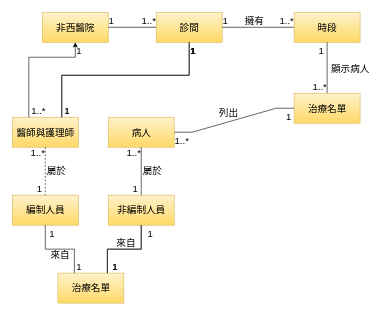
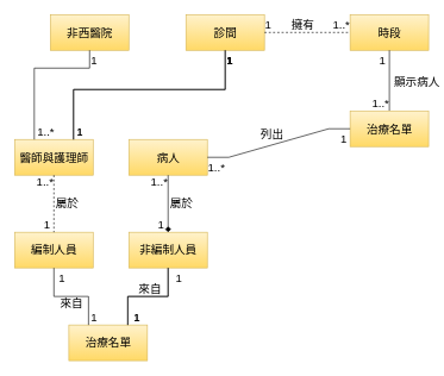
  <mxCell id="0" />
  <mxCell id="1" parent="0" />
  <mxCell id="2" value="非西醫院" style="html=1;fontSize=16;gradientDirection=south;fillColor=#fff2cc;gradientColor=#ffd966;strokeColor=#d6b656;" parent="1" vertex="1"><mxGeometry x="70" y="20" width="110" height="50" as="geometry" /></mxCell>
  <mxCell id="3" value="診間" style="html=1;fontSize=16;gradientDirection=south;fillColor=#fff2cc;gradientColor=#ffd966;strokeColor=#d6b656;" parent="1" vertex="1"><mxGeometry x="260" y="20" width="110" height="50" as="geometry" /></mxCell>
- <mxCell id="4" value="" style="endArrow=none;html=1;rounded=0;fontSize=16;exitX=1;exitY=0.5;exitDx=0;exitDy=0;entryX=0;entryY=0.5;entryDx=0;entryDy=0;" parent="1" source="2" target="3" edge="1"><mxGeometry relative="1" as="geometry"><mxPoint x="180" y="44.63" as="sourcePoint" /><mxPoint x="340" y="44.63" as="targetPoint" /></mxGeometry></mxCell>
- <mxCell id="5" value="&lt;font&gt;1..*&lt;/font&gt;" style="resizable=0;html=1;align=right;verticalAlign=bottom;fontSize=16;gradientDirection=south;" parent="4" connectable="0" vertex="1"><mxGeometry x="1" relative="1" as="geometry" /></mxCell>
- <mxCell id="6" value="1" style="resizable=0;html=1;align=right;verticalAlign=bottom;fontSize=16;gradientDirection=south;" parent="4" connectable="0" vertex="1"><mxGeometry x="1" relative="1" as="geometry"><mxPoint x="-70" as="offset" /></mxGeometry></mxCell>
- <mxCell id="7" value="" style="endArrow=none;html=1;rounded=0;fontSize=16;entryX=0;entryY=0.5;entryDx=0;entryDy=0;exitX=1;exitY=0.5;exitDx=0;exitDy=0;" parent="1" source="3" target="11" edge="1"><mxGeometry relative="1" as="geometry"><mxPoint x="370" y="45" as="sourcePoint" /><mxPoint x="450" y="44.63" as="targetPoint" /></mxGeometry></mxCell>
+ <mxCell id="7" value="" style="endArrow=none;html=1;rounded=0;fontSize=16;entryX=0;entryY=0.5;entryDx=0;entryDy=0;exitX=1;exitY=0.5;exitDx=0;exitDy=0;dashed=1;" parent="1" source="3" target="11" edge="1"><mxGeometry relative="1" as="geometry"><mxPoint x="370" y="45" as="sourcePoint" /><mxPoint x="450" y="44.63" as="targetPoint" /></mxGeometry></mxCell>
  <mxCell id="8" value="&lt;font&gt;1..*&lt;/font&gt;" style="resizable=0;html=1;align=right;verticalAlign=bottom;fontSize=16;gradientDirection=south;" parent="7" connectable="0" vertex="1"><mxGeometry x="1" relative="1" as="geometry" /></mxCell>
  <mxCell id="9" value="1" style="resizable=0;html=1;align=right;verticalAlign=bottom;fontSize=16;gradientDirection=south;" parent="7" connectable="0" vertex="1"><mxGeometry x="1" relative="1" as="geometry"><mxPoint x="-110" as="offset" /></mxGeometry></mxCell>
  <mxCell id="10" value="擁有" style="resizable=0;html=1;align=right;verticalAlign=bottom;fontSize=16;gradientDirection=south;" parent="7" connectable="0" vertex="1"><mxGeometry x="1" relative="1" as="geometry"><mxPoint x="-50" as="offset" /></mxGeometry></mxCell>
  <mxCell id="11" value="時段" style="html=1;fontSize=16;gradientDirection=south;fillColor=#fff2cc;gradientColor=#ffd966;strokeColor=#d6b656;" parent="1" vertex="1"><mxGeometry x="490" y="20" width="110" height="50" as="geometry" /></mxCell>
  <mxCell id="12" value="" style="endArrow=none;html=1;rounded=0;fontSize=16;exitX=0.5;exitY=1;exitDx=0;exitDy=0;" parent="1" source="11" edge="1"><mxGeometry relative="1" as="geometry"><mxPoint x="210" y="75" as="sourcePoint" /><mxPoint x="545" y="155" as="targetPoint" /></mxGeometry></mxCell>
  <mxCell id="13" value="&lt;font&gt;1..*&lt;/font&gt;" style="resizable=0;html=1;align=right;verticalAlign=bottom;fontSize=16;gradientDirection=south;" parent="12" connectable="0" vertex="1"><mxGeometry x="1" relative="1" as="geometry" /></mxCell>
  <mxCell id="14" value="1" style="resizable=0;html=1;align=right;verticalAlign=bottom;fontSize=16;gradientDirection=south;" parent="12" connectable="0" vertex="1"><mxGeometry x="1" relative="1" as="geometry"><mxPoint x="-5" y="-60" as="offset" /></mxGeometry></mxCell>
  <mxCell id="15" value="顯示病人" style="resizable=0;html=1;align=right;verticalAlign=bottom;fontSize=16;gradientDirection=south;" parent="12" connectable="0" vertex="1"><mxGeometry x="1" relative="1" as="geometry"><mxPoint x="71" y="-30" as="offset" /></mxGeometry></mxCell>
  <mxCell id="16" value="治療名單" style="html=1;fontSize=16;gradientDirection=south;fillColor=#fff2cc;gradientColor=#ffd966;strokeColor=#d6b656;" parent="1" vertex="1"><mxGeometry x="490" y="155" width="110" height="50" as="geometry" /></mxCell>
  <mxCell id="17" value="醫師與護理師" style="html=1;fontSize=16;gradientDirection=south;fillColor=#fff2cc;gradientColor=#ffd966;strokeColor=#d6b656;" vertex="1" parent="1"><mxGeometry x="20" y="195" width="110" height="50" as="geometry" /></mxCell>
  <mxCell id="18" value="病人" style="html=1;fontSize=16;gradientDirection=south;fillColor=#fff2cc;gradientColor=#ffd966;strokeColor=#d6b656;" vertex="1" parent="1"><mxGeometry x="180" y="195" width="110" height="50" as="geometry" /></mxCell>
  <mxCell id="19" value="編制人員" style="html=1;fontSize=16;gradientDirection=south;fillColor=#fff2cc;gradientColor=#ffd966;strokeColor=#d6b656;" vertex="1" parent="1"><mxGeometry x="20" y="325" width="110" height="50" as="geometry" /></mxCell>
  <mxCell id="20" value="非編制人員" style="html=1;fontSize=16;gradientDirection=south;fillColor=#fff2cc;gradientColor=#ffd966;strokeColor=#d6b656;" vertex="1" parent="1"><mxGeometry x="180" y="325" width="110" height="50" as="geometry" /></mxCell>
  <mxCell id="21" value="" style="endArrow=none;html=1;rounded=0;fontSize=16;exitX=0.5;exitY=1;exitDx=0;exitDy=0;dashed=1;" edge="1" parent="1" source="17" target="19"><mxGeometry relative="1" as="geometry"><mxPoint x="555" y="80" as="sourcePoint" /><mxPoint x="555" y="165" as="targetPoint" /></mxGeometry></mxCell>
  <mxCell id="22" value="&lt;font&gt;1..*&lt;/font&gt;" style="resizable=0;html=1;align=right;verticalAlign=bottom;fontSize=16;gradientDirection=south;" connectable="0" vertex="1" parent="21"><mxGeometry x="1" relative="1" as="geometry"><mxPoint y="-60" as="offset" /></mxGeometry></mxCell>
  <mxCell id="23" value="1" style="resizable=0;html=1;align=right;verticalAlign=bottom;fontSize=16;gradientDirection=south;" connectable="0" vertex="1" parent="21"><mxGeometry x="1" relative="1" as="geometry"><mxPoint x="-5" as="offset" /></mxGeometry></mxCell>
  <mxCell id="24" value="屬於" style="resizable=0;html=1;align=right;verticalAlign=bottom;fontSize=16;gradientDirection=south;" connectable="0" vertex="1" parent="21"><mxGeometry x="1" relative="1" as="geometry"><mxPoint x="35" y="-30" as="offset" /></mxGeometry></mxCell>
  <mxCell id="25" value="治療名單" style="html=1;fontSize=16;gradientDirection=south;fillColor=#fff2cc;gradientColor=#ffd966;strokeColor=#d6b656;" vertex="1" parent="1"><mxGeometry x="96" y="455" width="110" height="50" as="geometry" /></mxCell>
- <mxCell id="26" value="" style="endArrow=none;html=1;rounded=0;fontSize=16;exitX=0.5;exitY=1;exitDx=0;exitDy=0;entryX=0.5;entryY=0;entryDx=0;entryDy=0;" edge="1" parent="1" source="18" target="20"><mxGeometry relative="1" as="geometry"><mxPoint x="85" y="255" as="sourcePoint" /><mxPoint x="85" y="335" as="targetPoint" /></mxGeometry></mxCell>
+ <mxCell id="26" value="" style="endArrow=diamond;html=1;rounded=0;fontSize=16;exitX=0.5;exitY=1;exitDx=0;exitDy=0;entryX=0.5;entryY=0;entryDx=0;entryDy=0;" edge="1" parent="1" source="18" target="20"><mxGeometry relative="1" as="geometry"><mxPoint x="85" y="255" as="sourcePoint" /><mxPoint x="85" y="335" as="targetPoint" /></mxGeometry></mxCell>
  <mxCell id="27" value="&lt;font&gt;1..*&lt;/font&gt;" style="resizable=0;html=1;align=right;verticalAlign=bottom;fontSize=16;gradientDirection=south;" connectable="0" vertex="1" parent="26"><mxGeometry x="1" relative="1" as="geometry"><mxPoint y="-60" as="offset" /></mxGeometry></mxCell>
  <mxCell id="28" value="1" style="resizable=0;html=1;align=right;verticalAlign=bottom;fontSize=16;gradientDirection=south;" connectable="0" vertex="1" parent="26"><mxGeometry x="1" relative="1" as="geometry"><mxPoint x="-5" as="offset" /></mxGeometry></mxCell>
  <mxCell id="29" value="屬於" style="resizable=0;html=1;align=right;verticalAlign=bottom;fontSize=16;gradientDirection=south;" connectable="0" vertex="1" parent="26"><mxGeometry x="1" relative="1" as="geometry"><mxPoint x="35" y="-30" as="offset" /></mxGeometry></mxCell>
- <mxCell id="30" value="" style="endArrow=classic;html=1;rounded=0;entryX=0.5;entryY=1;entryDx=0;entryDy=0;exitX=0.25;exitY=0;exitDx=0;exitDy=0;edgeStyle=orthogonalEdgeStyle;" edge="1" parent="1" source="17" target="2"><mxGeometry relative="1" as="geometry"><mxPoint x="106" y="135" as="sourcePoint" /><mxPoint x="266" y="135" as="targetPoint" /><Array as="points"><mxPoint x="48" y="95" /><mxPoint x="125" y="95" /></Array></mxGeometry></mxCell>
+ <mxCell id="30" value="" style="endArrow=none;html=1;rounded=0;entryX=0.5;entryY=1;entryDx=0;entryDy=0;exitX=0.25;exitY=0;exitDx=0;exitDy=0;edgeStyle=orthogonalEdgeStyle;" edge="1" parent="1" source="17" target="2"><mxGeometry relative="1" as="geometry"><mxPoint x="106" y="135" as="sourcePoint" /><mxPoint x="266" y="135" as="targetPoint" /><Array as="points"><mxPoint x="48" y="95" /><mxPoint x="125" y="95" /></Array></mxGeometry></mxCell>
  <mxCell id="31" value="1..*" style="resizable=0;html=1;align=right;verticalAlign=bottom;fontSize=16;" connectable="0" vertex="1" parent="30"><mxGeometry x="1" relative="1" as="geometry"><mxPoint x="-49" y="125" as="offset" /></mxGeometry></mxCell>
  <mxCell id="32" value="1" style="resizable=0;html=1;align=right;verticalAlign=bottom;fontSize=16;" connectable="0" vertex="1" parent="30"><mxGeometry x="1" relative="1" as="geometry"><mxPoint x="11" y="25" as="offset" /></mxGeometry></mxCell>
  <mxCell id="33" value="" style="endArrow=none;html=1;rounded=0;exitX=0.75;exitY=0;exitDx=0;exitDy=0;entryX=0.5;entryY=1;entryDx=0;entryDy=0;edgeStyle=orthogonalEdgeStyle;" edge="1" parent="1" source="17" target="3"><mxGeometry relative="1" as="geometry"><mxPoint x="276" y="105" as="sourcePoint" /><mxPoint x="436" y="105" as="targetPoint" /><Array as="points"><mxPoint x="102" y="125" /><mxPoint x="315" y="125" /></Array></mxGeometry></mxCell>
  <mxCell id="34" value="1" style="resizable=0;html=1;align=right;verticalAlign=bottom;fontSize=16;" connectable="0" vertex="1" parent="33"><mxGeometry x="1" relative="1" as="geometry"><mxPoint x="11" y="25" as="offset" /></mxGeometry></mxCell>
  <mxCell id="35" value="1" style="resizable=0;html=1;align=right;verticalAlign=bottom;fontSize=16;" connectable="0" vertex="1" parent="33"><mxGeometry x="1" relative="1" as="geometry"><mxPoint x="11" y="25" as="offset" /></mxGeometry></mxCell>
  <mxCell id="36" value="1" style="resizable=0;html=1;align=right;verticalAlign=bottom;fontSize=15;" connectable="0" vertex="1" parent="33"><mxGeometry x="1" relative="1" as="geometry"><mxPoint x="-199" y="125" as="offset" /></mxGeometry></mxCell>
  <mxCell id="37" value="" style="endArrow=none;html=1;rounded=0;exitX=0.75;exitY=0;exitDx=0;exitDy=0;entryX=0.5;entryY=1;entryDx=0;entryDy=0;edgeStyle=orthogonalEdgeStyle;" edge="1" parent="1" source="17" target="3"><mxGeometry relative="1" as="geometry"><mxPoint x="102.5" y="195" as="sourcePoint" /><mxPoint x="315" y="70" as="targetPoint" /><Array as="points"><mxPoint x="102" y="125" /><mxPoint x="315" y="125" /></Array></mxGeometry></mxCell>
  <mxCell id="38" value="1" style="resizable=0;html=1;align=right;verticalAlign=bottom;fontSize=16;" connectable="0" vertex="1" parent="37"><mxGeometry x="1" relative="1" as="geometry"><mxPoint x="11" y="25" as="offset" /></mxGeometry></mxCell>
  <mxCell id="39" value="1" style="resizable=0;html=1;align=right;verticalAlign=bottom;fontSize=16;" connectable="0" vertex="1" parent="37"><mxGeometry x="1" relative="1" as="geometry"><mxPoint x="11" y="25" as="offset" /></mxGeometry></mxCell>
  <mxCell id="40" value="1" style="resizable=0;html=1;align=right;verticalAlign=bottom;fontSize=15;" connectable="0" vertex="1" parent="37"><mxGeometry x="1" relative="1" as="geometry"><mxPoint x="-199" y="125" as="offset" /></mxGeometry></mxCell>
  <mxCell id="41" value="" style="endArrow=none;html=1;rounded=0;exitX=1;exitY=0.5;exitDx=0;exitDy=0;entryX=0;entryY=0.5;entryDx=0;entryDy=0;edgeStyle=entityRelationEdgeStyle;" edge="1" parent="1" source="18" target="16"><mxGeometry relative="1" as="geometry"><mxPoint x="112.5" y="205" as="sourcePoint" /><mxPoint x="325" y="80" as="targetPoint" /></mxGeometry></mxCell>
  <mxCell id="42" value="1..*" style="resizable=0;html=1;align=right;verticalAlign=bottom;fontSize=16;" connectable="0" vertex="1" parent="41"><mxGeometry x="1" relative="1" as="geometry"><mxPoint x="-175" y="65" as="offset" /></mxGeometry></mxCell>
  <mxCell id="43" value="1" style="resizable=0;html=1;align=right;verticalAlign=bottom;fontSize=16;" connectable="0" vertex="1" parent="41"><mxGeometry x="1" relative="1" as="geometry"><mxPoint x="-4" y="25" as="offset" /></mxGeometry></mxCell>
  <mxCell id="44" value="列出" style="resizable=0;html=1;align=right;verticalAlign=bottom;fontSize=16;" connectable="0" vertex="1" parent="41"><mxGeometry x="1" relative="1" as="geometry"><mxPoint x="-93" y="18" as="offset" /></mxGeometry></mxCell>
  <mxCell id="45" value="" style="endArrow=none;html=1;rounded=0;exitX=0.75;exitY=0;exitDx=0;exitDy=0;entryX=0.5;entryY=1;entryDx=0;entryDy=0;edgeStyle=orthogonalEdgeStyle;" edge="1" parent="1" source="25" target="20"><mxGeometry relative="1" as="geometry"><mxPoint x="112.5" y="205" as="sourcePoint" /><mxPoint x="325" y="80" as="targetPoint" /></mxGeometry></mxCell>
  <mxCell id="46" value="1" style="resizable=0;html=1;align=right;verticalAlign=bottom;fontSize=16;" connectable="0" vertex="1" parent="45"><mxGeometry x="1" relative="1" as="geometry"><mxPoint x="-39" y="80" as="offset" /></mxGeometry></mxCell>
  <mxCell id="47" value="" style="endArrow=none;html=1;rounded=0;exitX=0.75;exitY=0;exitDx=0;exitDy=0;entryX=0.5;entryY=1;entryDx=0;entryDy=0;edgeStyle=orthogonalEdgeStyle;" edge="1" parent="1" source="25" target="20"><mxGeometry relative="1" as="geometry"><mxPoint x="178.5" y="455" as="sourcePoint" /><mxPoint x="235" y="375" as="targetPoint" /><Array as="points"><mxPoint x="179" y="415" /><mxPoint x="235" y="415" /></Array></mxGeometry></mxCell>
  <mxCell id="48" value="1" style="resizable=0;html=1;align=right;verticalAlign=bottom;fontSize=16;" connectable="0" vertex="1" parent="47"><mxGeometry x="1" relative="1" as="geometry"><mxPoint x="20" y="25" as="offset" /></mxGeometry></mxCell>
  <mxCell id="49" value="1" style="resizable=0;html=1;align=right;verticalAlign=bottom;fontSize=16;" connectable="0" vertex="1" parent="47"><mxGeometry x="1" relative="1" as="geometry"><mxPoint x="-39" y="80" as="offset" /></mxGeometry></mxCell>
  <mxCell id="50" value="來自" style="resizable=0;html=1;align=right;verticalAlign=bottom;fontSize=16;" connectable="0" vertex="1" parent="47"><mxGeometry x="1" relative="1" as="geometry"><mxPoint x="-9" y="40" as="offset" /></mxGeometry></mxCell>
  <mxCell id="51" value="" style="endArrow=none;html=1;rounded=0;exitX=0.25;exitY=0;exitDx=0;exitDy=0;entryX=0.5;entryY=1;entryDx=0;entryDy=0;edgeStyle=orthogonalEdgeStyle;" edge="1" parent="1" source="25" target="19"><mxGeometry relative="1" as="geometry"><mxPoint x="188.5" y="465" as="sourcePoint" /><mxPoint x="245" y="385" as="targetPoint" /></mxGeometry></mxCell>
  <mxCell id="52" value="1" style="resizable=0;html=1;align=right;verticalAlign=bottom;fontSize=16;" connectable="0" vertex="1" parent="51"><mxGeometry x="1" relative="1" as="geometry"><mxPoint x="16" y="25" as="offset" /></mxGeometry></mxCell>
  <mxCell id="53" value="1" style="resizable=0;html=1;align=right;verticalAlign=bottom;fontSize=16;" connectable="0" vertex="1" parent="51"><mxGeometry x="1" relative="1" as="geometry"><mxPoint x="61" y="80" as="offset" /></mxGeometry></mxCell>
  <mxCell id="54" value="來自" style="resizable=0;html=1;align=right;verticalAlign=bottom;fontSize=16;" connectable="0" vertex="1" parent="51"><mxGeometry x="1" relative="1" as="geometry"><mxPoint x="41" y="60" as="offset" /></mxGeometry></mxCell>
